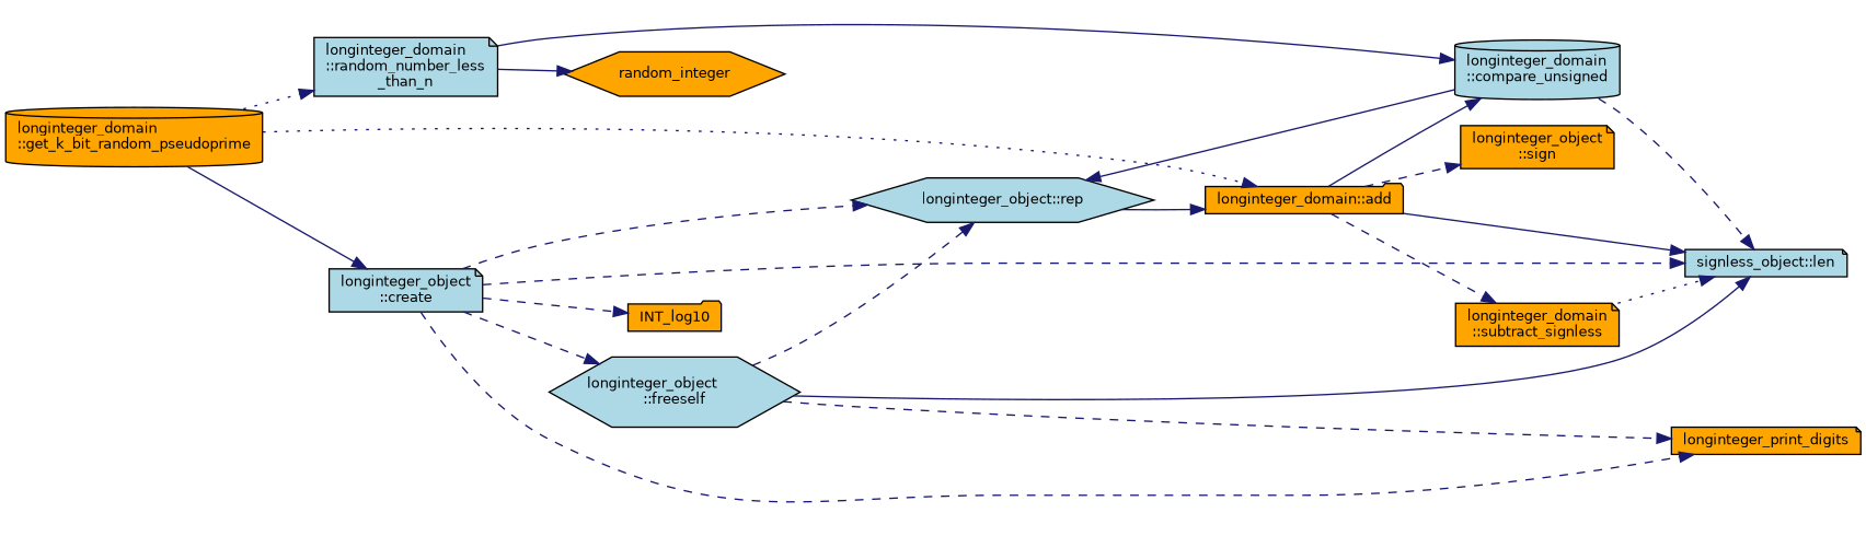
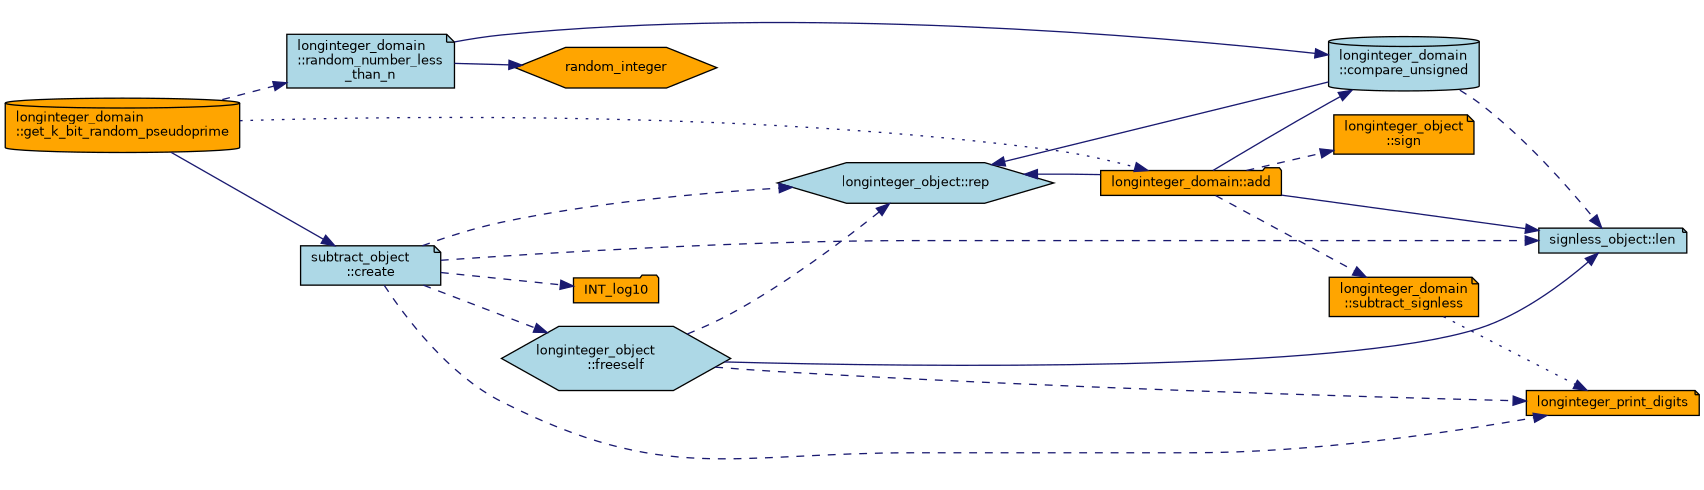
  digraph {
    rankdir=LR
    node [color=black fillcolor=orange fontname=Helvetica fontsize=10 shape=note style=filled]
    edge [color=midnightblue fontname=Helvetica fontsize=10 labelfontname=Helvetica labelfontsize=10 style=dashed]
    n1 [fontcolor=black height=0.2 label="longinteger_domain\l::get_k_bit_random_pseudoprime" shape=cylinder width=0.4]
-   n2 [fillcolor=lightblue height=0.2 label="longinteger_object\l::create" width=0.4]
+   n2 [fillcolor=lightblue height=0.2 label="subtract_object\l::create" width=0.4]
    n3 [fillcolor=lightblue height=0.2 label="longinteger_domain\l::random_number_less\l_than_n" width=0.4]
    n4 [height=0.2 label="longinteger_domain::add" shape=folder width=0.4]
    n5 [fillcolor=lightblue height=0.2 label="longinteger_object\l::freeself" shape=hexagon width=0.4]
    n6 [height=0.2 label=longinteger_print_digits width=0.4]
    n7 [fillcolor=lightblue height=0.2 label="longinteger_object::rep" shape=hexagon width=0.4]
    n8 [fillcolor=lightblue height=0.2 label="signless_object::len" width=0.4]
    n9 [height=0.2 label=INT_log10 shape=folder width=0.4]
    n10 [height=0.2 label=random_integer shape=hexagon width=0.4]
    n11 [fillcolor=lightblue height=0.2 label="longinteger_domain\l::compare_unsigned" shape=cylinder width=0.4]
    n12 [height=0.2 label="longinteger_object\l::sign" width=0.4]
    n13 [height=0.2 label="longinteger_domain\l::subtract_signless" width=0.4]
    n1 -> n2 [style=solid]
-   n1 -> n3 [style=dotted]
+   n1 -> n3
    n1 -> n4 [style=dotted]
    n2 -> n5
    n2 -> n6
    n2 -> n7
    n2 -> n8
    n2 -> n9
    n3 -> n10 [style=solid]
    n3 -> n11 [style=solid]
-   n7 -> n4 [style=solid]
+   n4 -> n7 [style=solid]
    n4 -> n8 [style=solid]
    n4 -> n11 [style=solid]
    n4 -> n12
    n4 -> n13
    n5 -> n6
    n5 -> n7
    n5 -> n8 [style=solid]
    n11 -> n7 [style=solid]
    n11 -> n8
-   n13 -> n8 [style=dotted]
+   n13 -> n6 [style=dotted]
  }
